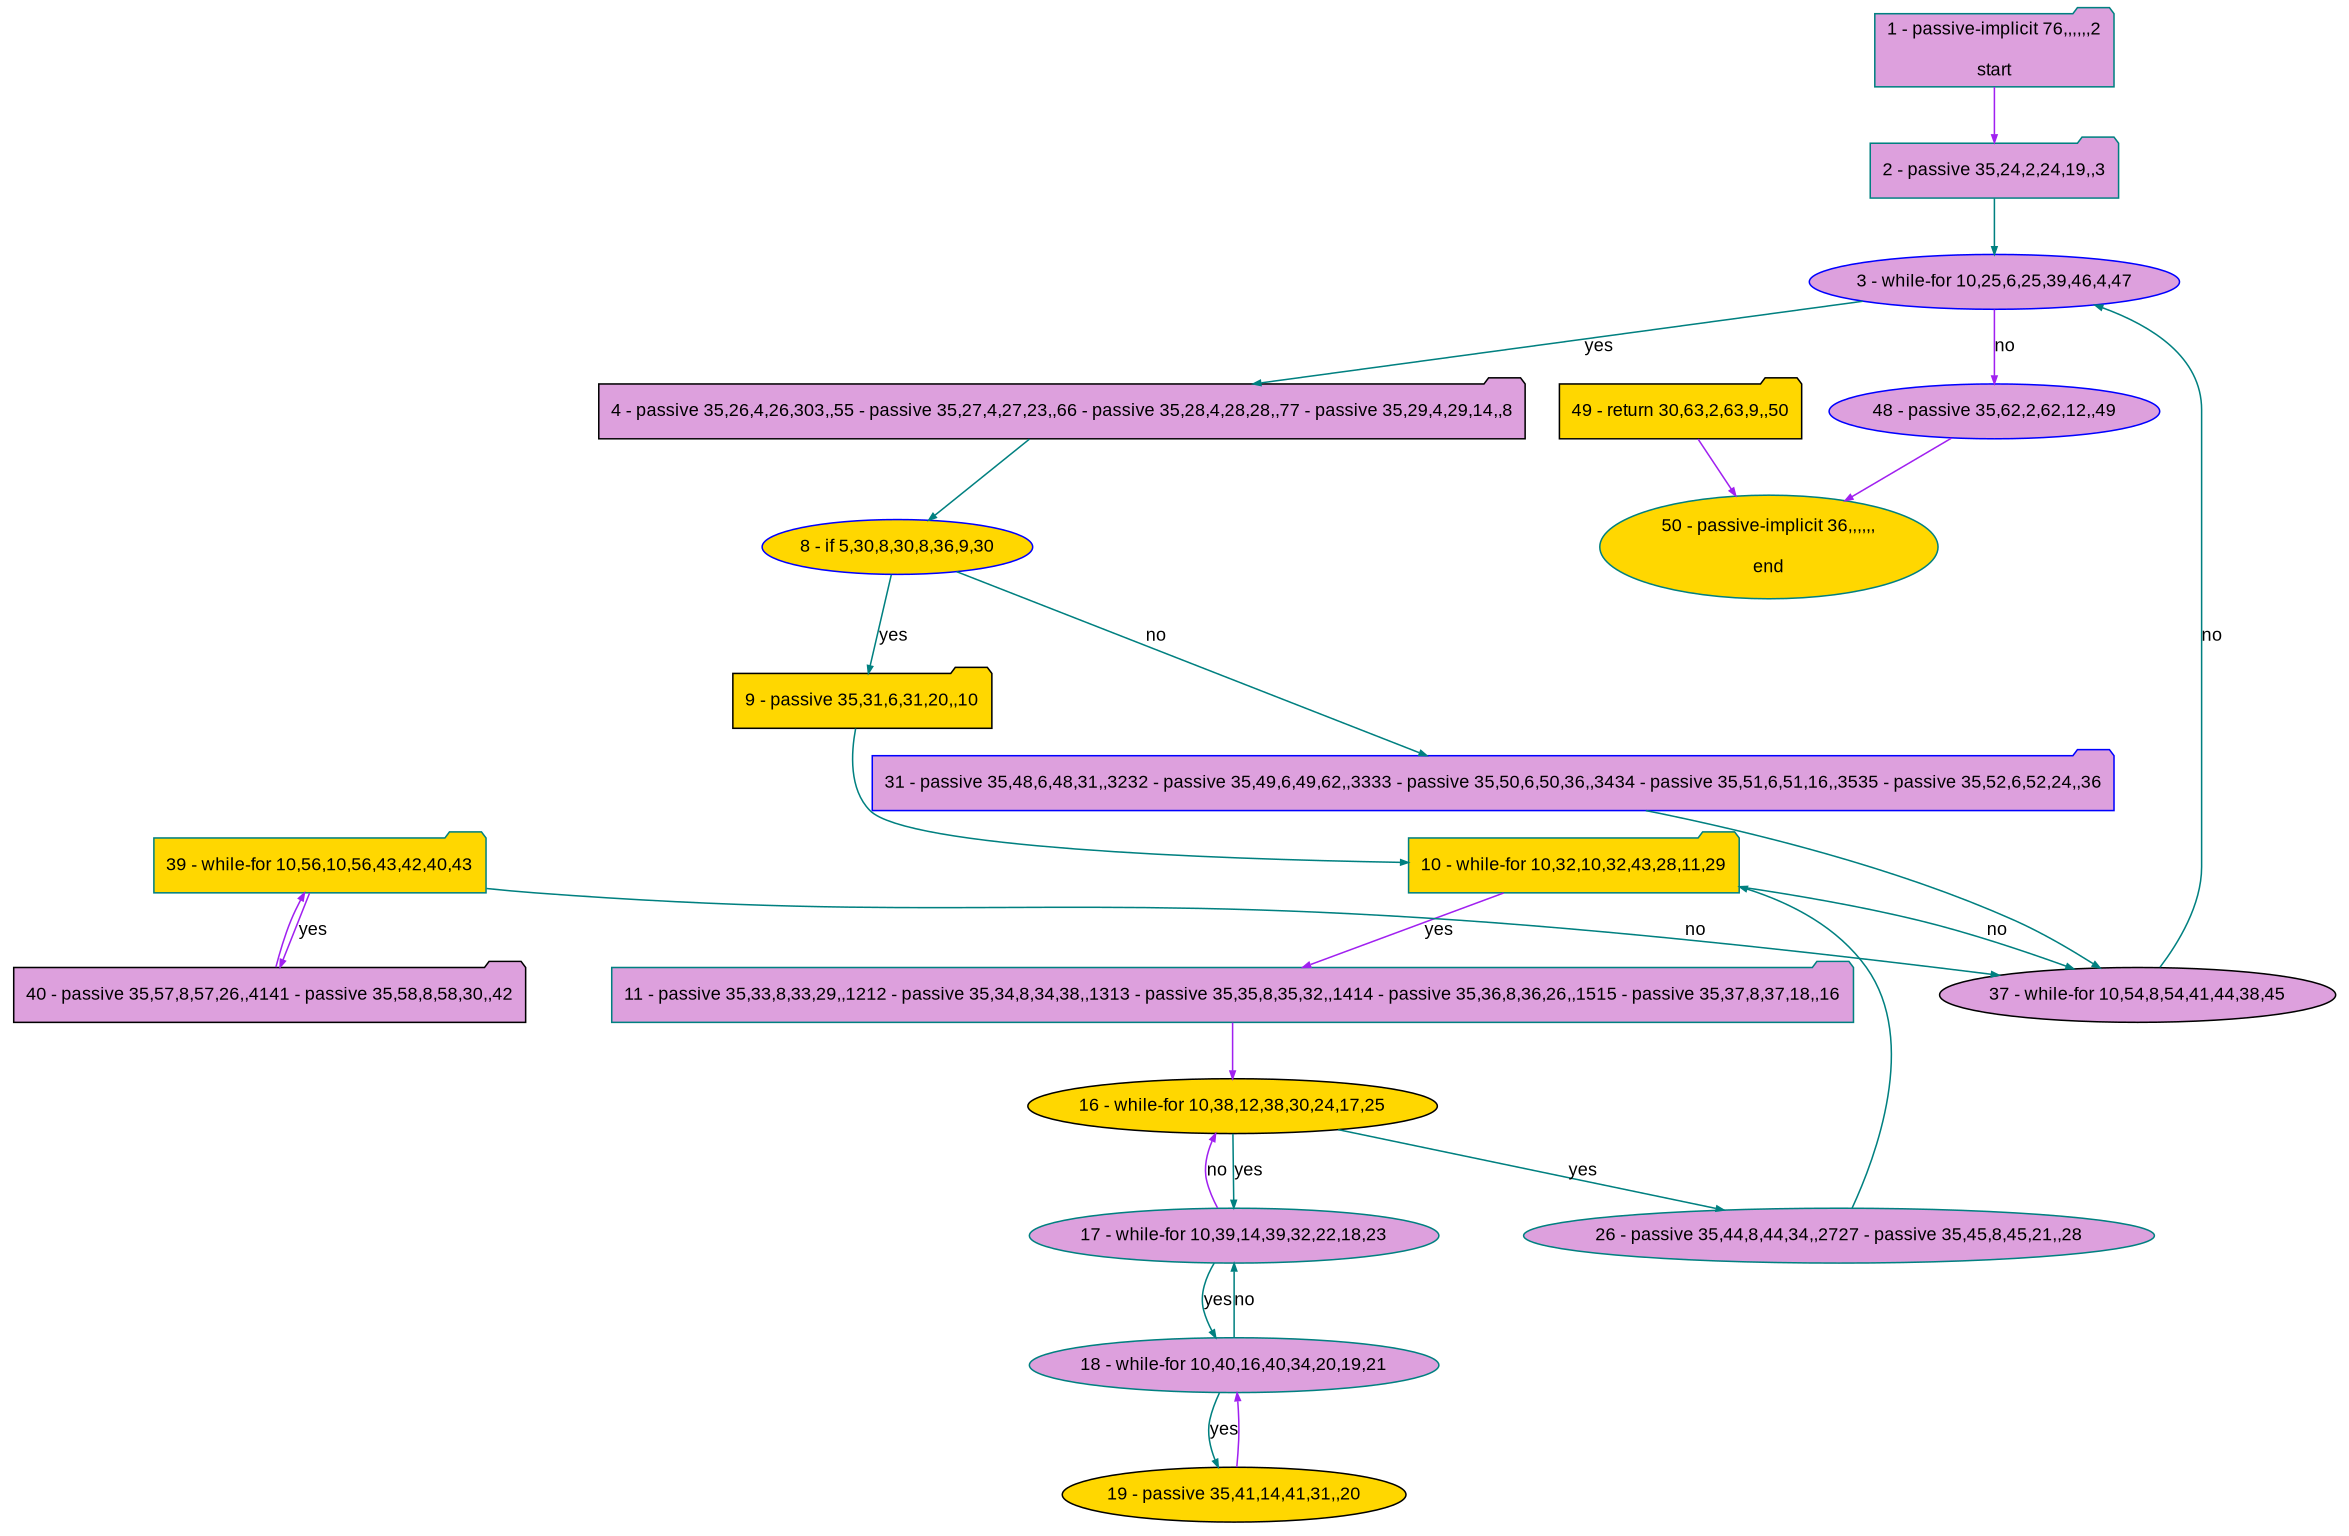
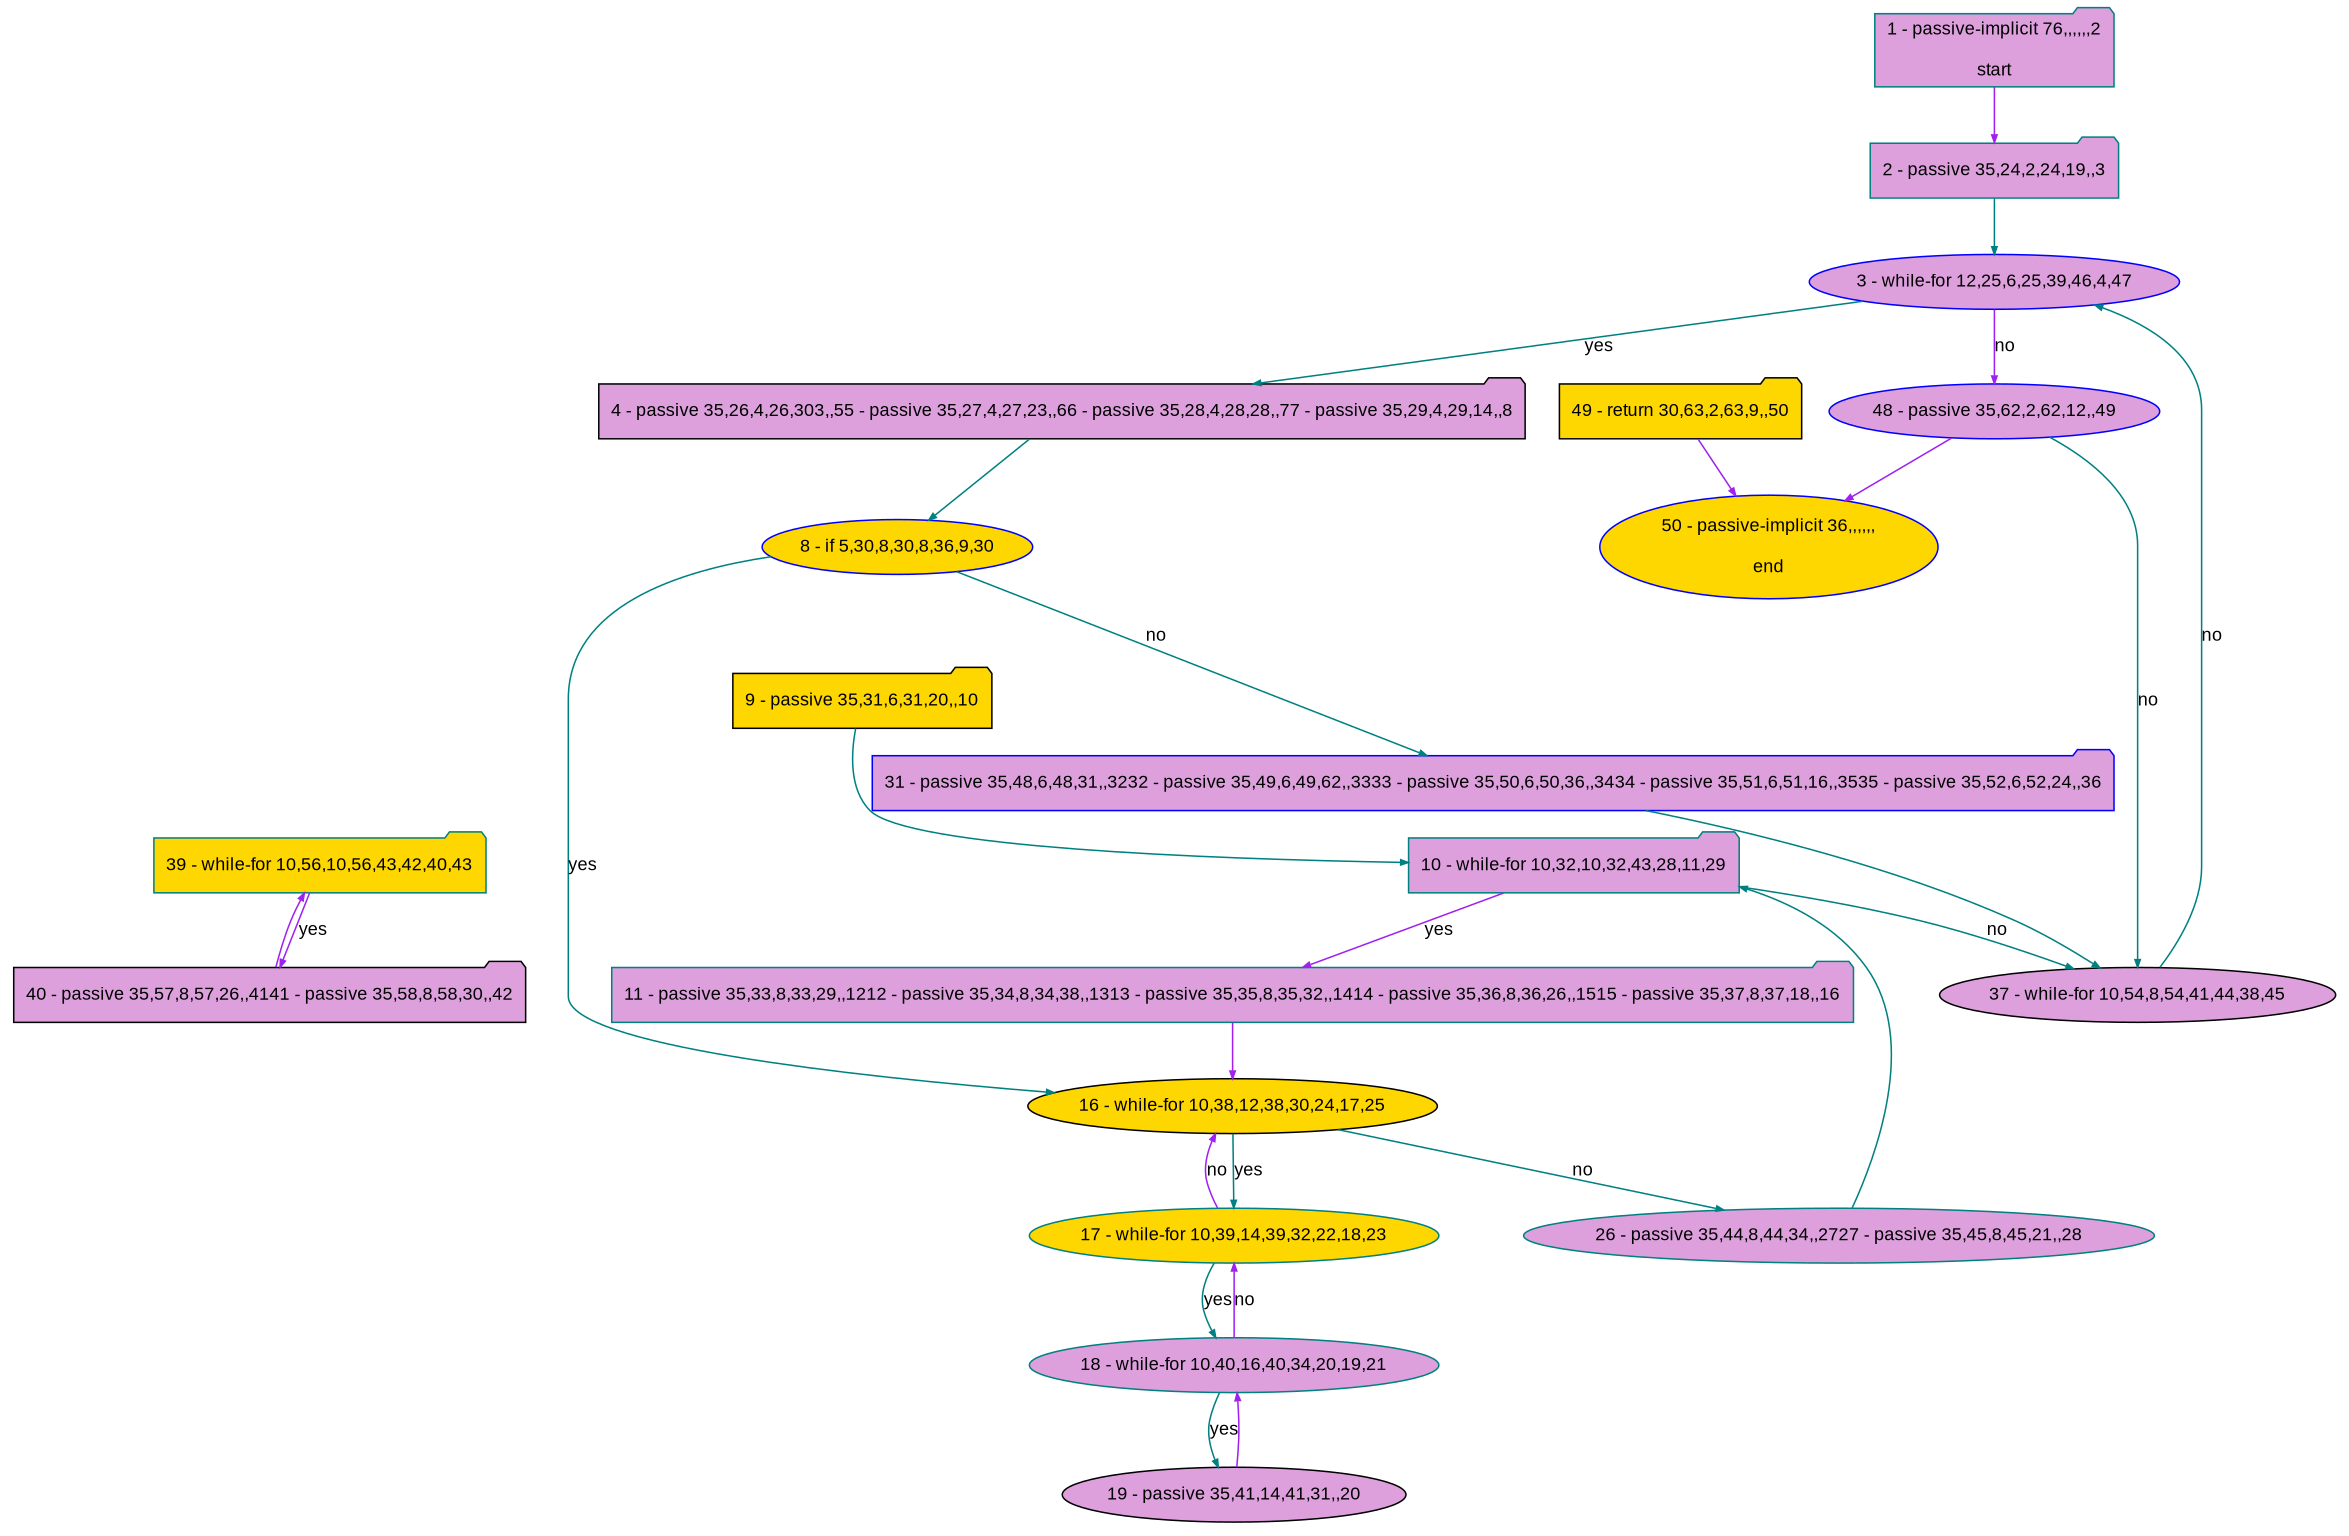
  digraph {
    bgcolor=white
    compound=true
    fillcolor="#FFFFCC"
    fontname=Arial
    fontsize=12
    pack=true
    packmode=clust
    style="rounded,filled"
    node [color=teal compound=true fillcolor=plum fixedsize=false fontname=Arial fontsize=12 node_initialized=no shape=folder style=filled]
    edge [arrowhead=normal arrowsize=0.5 arrowtail=none color=teal compound=true dir=forward fontcolor=black fontname=Arial fontsize=12]
    n1 [label="2 - passive 35,24,2,24,19,,3"]
-   n2 [color=blue label="3 - while-for 10,25,6,25,39,46,4,47" shape=ellipse]
+   n2 [color=blue label="3 - while-for 12,25,6,25,39,46,4,47" shape=ellipse]
    n3 [color=black label="4 - passive 35,26,4,26,303,,55 - passive 35,27,4,27,23,,66 - passive 35,28,4,28,28,,77 - passive 35,29,4,29,14,,8"]
    n4 [color=blue label="48 - passive 35,62,2,62,12,,49" shape=ellipse]
    n5 [label="1 - passive-implicit 76,,,,,,2\n\nstart"]
    n6 [color=blue fillcolor=gold label="8 - if 5,30,8,30,8,36,9,30" shape=ellipse]
-   n7 [fillcolor=gold label="50 - passive-implicit 36,,,,,,\n\nend" shape=ellipse]
+   n7 [color=blue fillcolor=gold label="50 - passive-implicit 36,,,,,,\n\nend" shape=ellipse]
    n8 [color=black fillcolor=gold label="9 - passive 35,31,6,31,20,,10"]
    n9 [color=blue label="31 - passive 35,48,6,48,31,,3232 - passive 35,49,6,49,62,,3333 - passive 35,50,6,50,36,,3434 - passive 35,51,6,51,16,,3535 - passive 35,52,6,52,24,,36"]
    n10 [color=black fillcolor=gold label="49 - return 30,63,2,63,9,,50"]
-   n11 [fillcolor=gold label="10 - while-for 10,32,10,32,43,28,11,29"]
+   n11 [label="10 - while-for 10,32,10,32,43,28,11,29"]
    n12 [color=black label="37 - while-for 10,54,8,54,41,44,38,45" shape=ellipse]
    n13 [label="11 - passive 35,33,8,33,29,,1212 - passive 35,34,8,34,38,,1313 - passive 35,35,8,35,32,,1414 - passive 35,36,8,36,26,,1515 - passive 35,37,8,37,18,,16"]
    n14 [color=black fillcolor=gold label="16 - while-for 10,38,12,38,30,24,17,25" shape=ellipse]
-   n15 [label="17 - while-for 10,39,14,39,32,22,18,23" shape=ellipse]
+   n15 [fillcolor=gold label="17 - while-for 10,39,14,39,32,22,18,23" shape=ellipse]
    n16 [label="26 - passive 35,44,8,44,34,,2727 - passive 35,45,8,45,21,,28" shape=ellipse]
    n17 [label="18 - while-for 10,40,16,40,34,20,19,21" shape=ellipse]
-   n18 [color=black fillcolor=gold label="19 - passive 35,41,14,41,31,,20" shape=ellipse]
+   n18 [color=black label="19 - passive 35,41,14,41,31,,20" shape=ellipse]
    n19 [fillcolor=gold label="39 - while-for 10,56,10,56,43,42,40,43"]
    n20 [color=black label="40 - passive 35,57,8,57,26,,4141 - passive 35,58,8,58,30,,42"]
    n1 -> n2
    n2 -> n3 [label=yes]
    n2 -> n4 [color=purple label=no]
    n3 -> n6
    n4 -> n7 [color=purple]
    n5 -> n1 [color=purple]
-   n6 -> n8 [label=yes]
+   n6 -> n14 [label=yes]
    n6 -> n9 [label=no]
    n8 -> n11
    n9 -> n12
    n10 -> n7 [color=purple]
    n11 -> n12 [label=no]
    n11 -> n13 [color=purple label=yes]
    n12 -> n2 [label=no]
    n13 -> n14 [color=purple]
    n14 -> n15 [label=yes]
-   n14 -> n16 [label=yes]
+   n14 -> n16 [label=no]
    n15 -> n14 [color=purple label=no]
    n15 -> n17 [label=yes]
    n16 -> n11
-   n17 -> n15 [label=no]
+   n17 -> n15 [color=purple label=no]
    n17 -> n18 [label=yes]
    n18 -> n17 [color=purple]
-   n19 -> n12 [label=no]
+   n4 -> n12 [label=no]
    n19 -> n20 [color=purple label=yes]
    n20 -> n19 [color=purple]
  }
